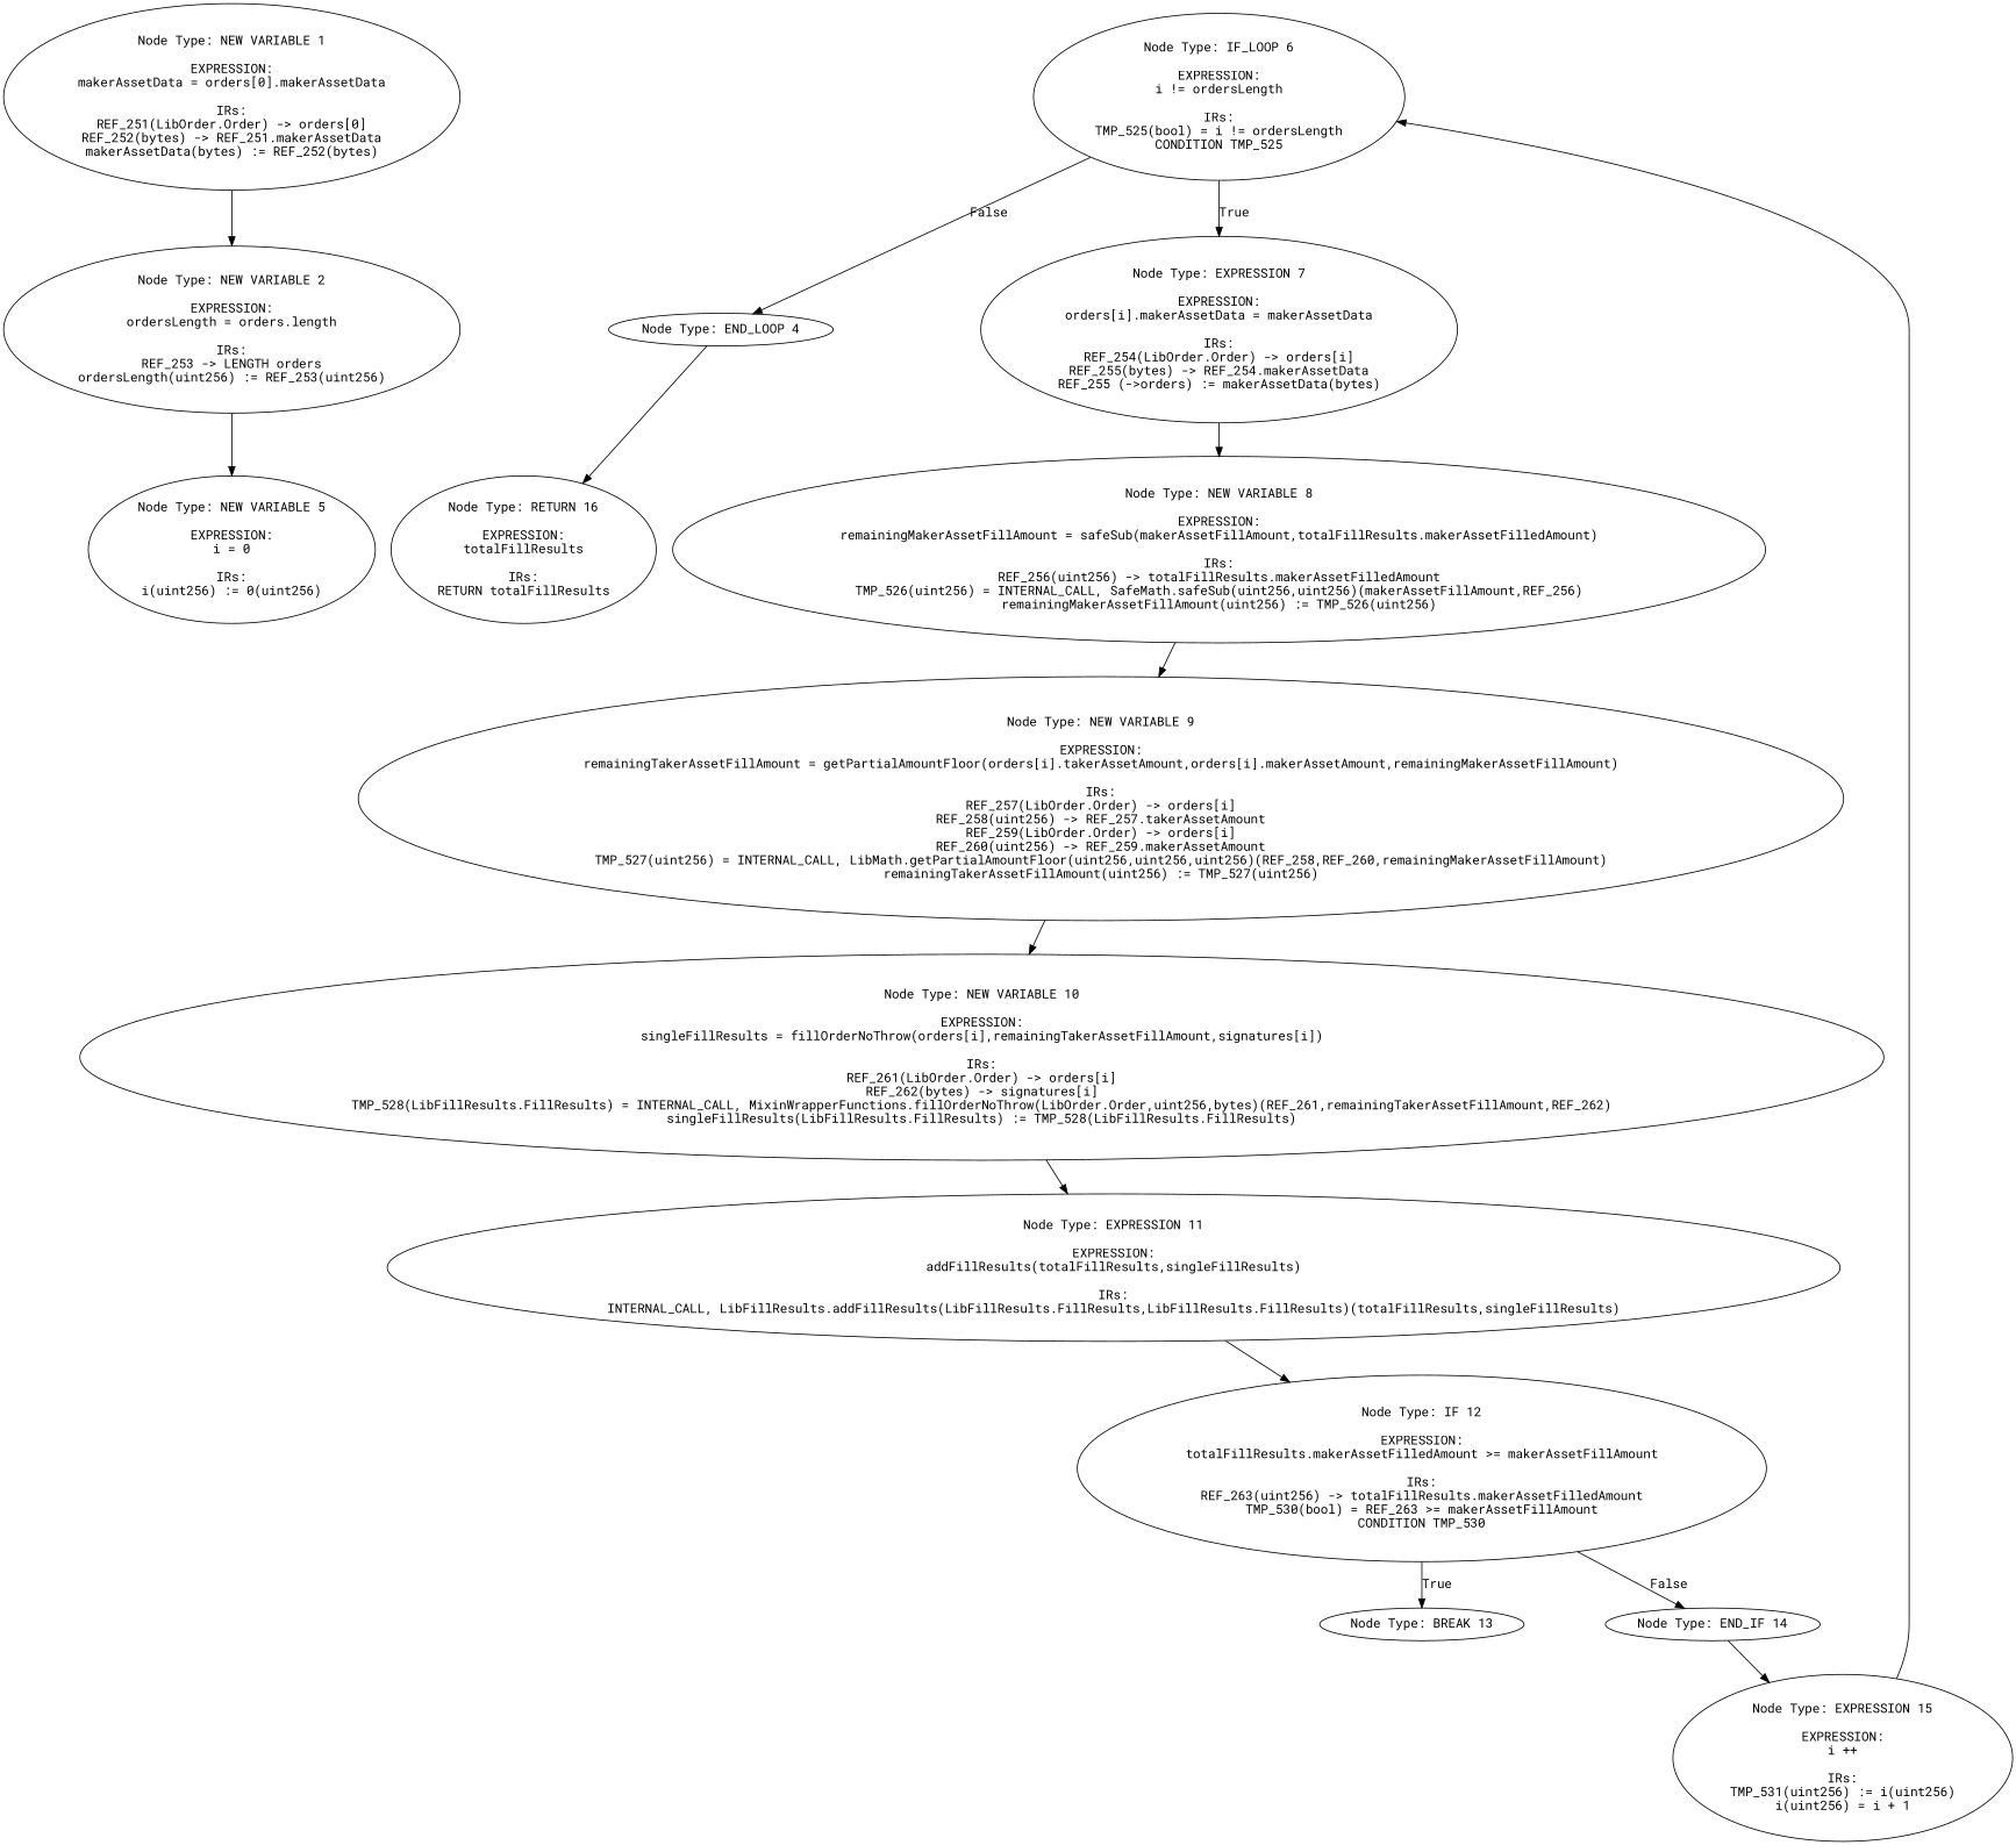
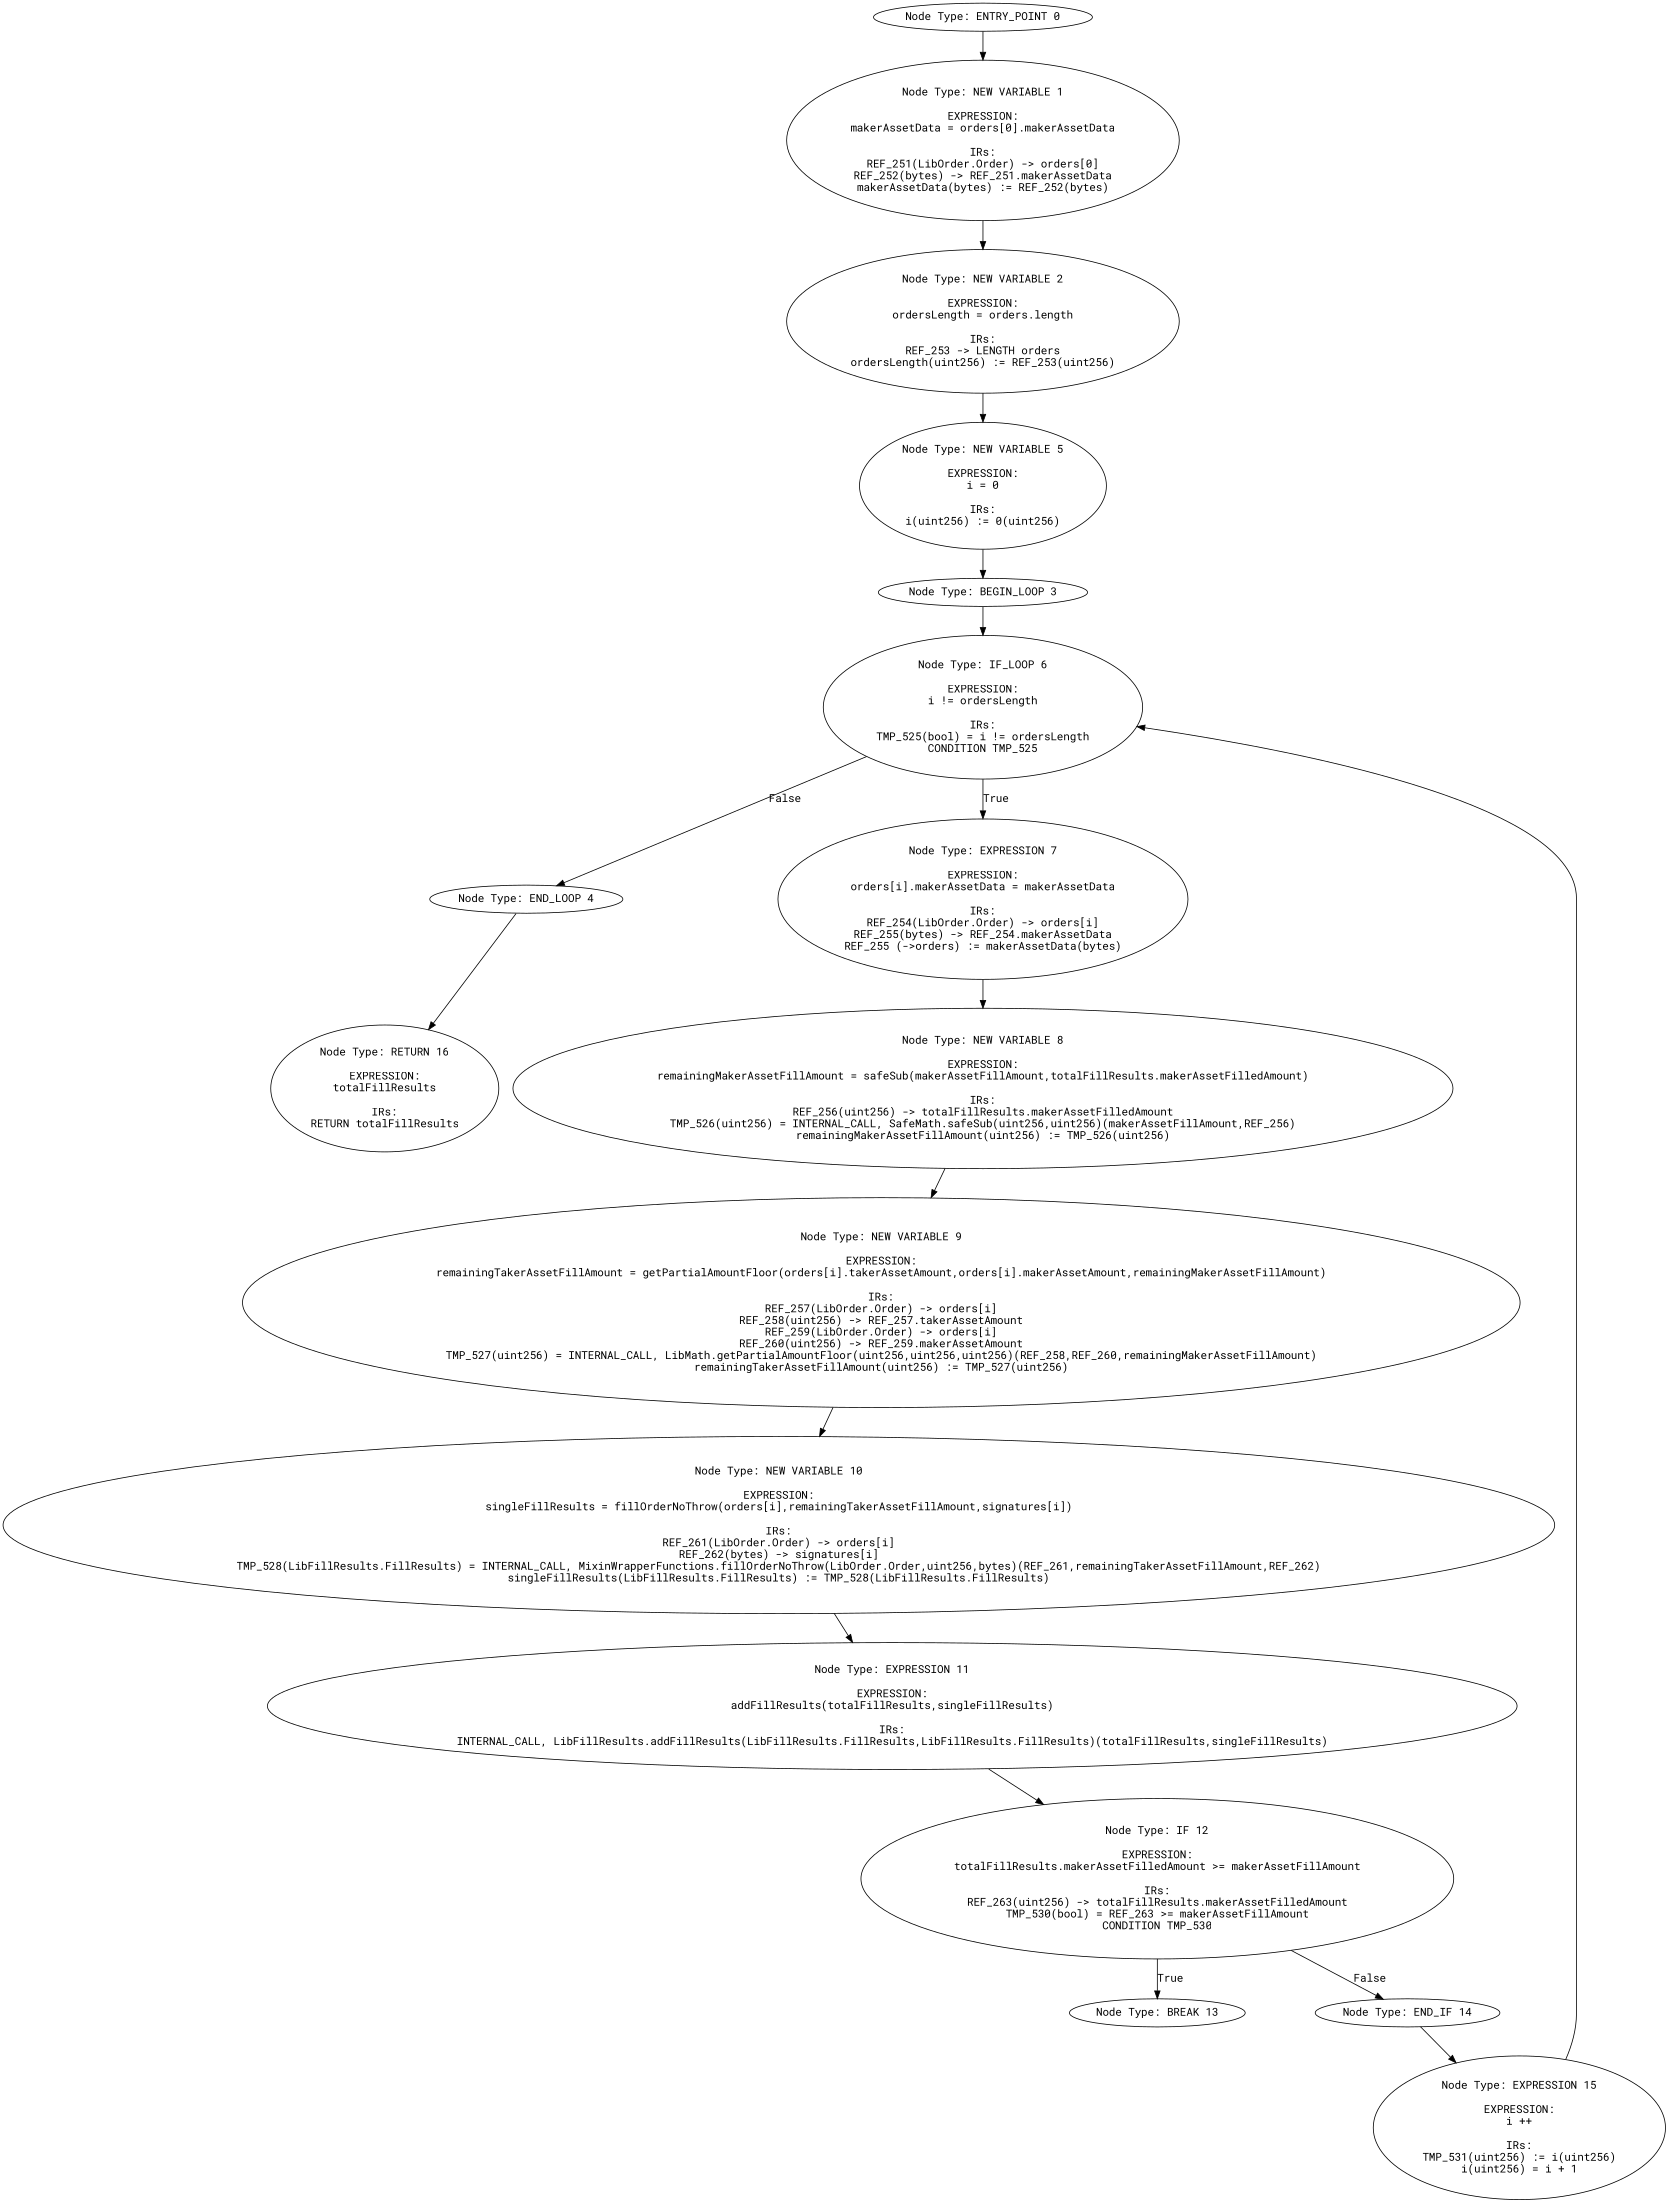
  digraph {
    fontname="Roboto Mono"
    node [fontname="Roboto Mono"]
    edge [fontname="Roboto Mono"]
+   n1 [label="Node Type: ENTRY_POINT 0\n"]
    n2 [label="Node Type: NEW VARIABLE 1\n\nEXPRESSION:\nmakerAssetData = orders[0].makerAssetData\n\nIRs:\nREF_251(LibOrder.Order) -> orders[0]\nREF_252(bytes) -> REF_251.makerAssetData\nmakerAssetData(bytes) := REF_252(bytes)"]
    n3 [label="Node Type: NEW VARIABLE 2\n\nEXPRESSION:\nordersLength = orders.length\n\nIRs:\nREF_253 -> LENGTH orders\nordersLength(uint256) := REF_253(uint256)"]
    n4 [label="Node Type: NEW VARIABLE 5\n\nEXPRESSION:\ni = 0\n\nIRs:\ni(uint256) := 0(uint256)"]
+   n5 [label="Node Type: BEGIN_LOOP 3\n"]
    n6 [label="Node Type: IF_LOOP 6\n\nEXPRESSION:\ni != ordersLength\n\nIRs:\nTMP_525(bool) = i != ordersLength\nCONDITION TMP_525"]
    n7 [label="Node Type: END_LOOP 4\n"]
    n8 [label="Node Type: EXPRESSION 7\n\nEXPRESSION:\norders[i].makerAssetData = makerAssetData\n\nIRs:\nREF_254(LibOrder.Order) -> orders[i]\nREF_255(bytes) -> REF_254.makerAssetData\nREF_255 (->orders) := makerAssetData(bytes)"]
    n9 [label="Node Type: RETURN 16\n\nEXPRESSION:\ntotalFillResults\n\nIRs:\nRETURN totalFillResults"]
    n10 [label="Node Type: NEW VARIABLE 8\n\nEXPRESSION:\nremainingMakerAssetFillAmount = safeSub(makerAssetFillAmount,totalFillResults.makerAssetFilledAmount)\n\nIRs:\nREF_256(uint256) -> totalFillResults.makerAssetFilledAmount\nTMP_526(uint256) = INTERNAL_CALL, SafeMath.safeSub(uint256,uint256)(makerAssetFillAmount,REF_256)\nremainingMakerAssetFillAmount(uint256) := TMP_526(uint256)"]
    n11 [label="Node Type: NEW VARIABLE 9\n\nEXPRESSION:\nremainingTakerAssetFillAmount = getPartialAmountFloor(orders[i].takerAssetAmount,orders[i].makerAssetAmount,remainingMakerAssetFillAmount)\n\nIRs:\nREF_257(LibOrder.Order) -> orders[i]\nREF_258(uint256) -> REF_257.takerAssetAmount\nREF_259(LibOrder.Order) -> orders[i]\nREF_260(uint256) -> REF_259.makerAssetAmount\nTMP_527(uint256) = INTERNAL_CALL, LibMath.getPartialAmountFloor(uint256,uint256,uint256)(REF_258,REF_260,remainingMakerAssetFillAmount)\nremainingTakerAssetFillAmount(uint256) := TMP_527(uint256)"]
    n12 [label="Node Type: NEW VARIABLE 10\n\nEXPRESSION:\nsingleFillResults = fillOrderNoThrow(orders[i],remainingTakerAssetFillAmount,signatures[i])\n\nIRs:\nREF_261(LibOrder.Order) -> orders[i]\nREF_262(bytes) -> signatures[i]\nTMP_528(LibFillResults.FillResults) = INTERNAL_CALL, MixinWrapperFunctions.fillOrderNoThrow(LibOrder.Order,uint256,bytes)(REF_261,remainingTakerAssetFillAmount,REF_262)\nsingleFillResults(LibFillResults.FillResults) := TMP_528(LibFillResults.FillResults)"]
    n13 [label="Node Type: EXPRESSION 11\n\nEXPRESSION:\naddFillResults(totalFillResults,singleFillResults)\n\nIRs:\nINTERNAL_CALL, LibFillResults.addFillResults(LibFillResults.FillResults,LibFillResults.FillResults)(totalFillResults,singleFillResults)"]
    n14 [label="Node Type: IF 12\n\nEXPRESSION:\ntotalFillResults.makerAssetFilledAmount >= makerAssetFillAmount\n\nIRs:\nREF_263(uint256) -> totalFillResults.makerAssetFilledAmount\nTMP_530(bool) = REF_263 >= makerAssetFillAmount\nCONDITION TMP_530"]
    n15 [label="Node Type: BREAK 13\n"]
    n16 [label="Node Type: END_IF 14\n"]
    n17 [label="Node Type: EXPRESSION 15\n\nEXPRESSION:\ni ++\n\nIRs:\nTMP_531(uint256) := i(uint256)\ni(uint256) = i + 1"]
+   n1 -> n2
    n2 -> n3
    n3 -> n4
+   n4 -> n5
+   n5 -> n6
    n6 -> n7 [label=False]
    n6 -> n8 [label=True]
    n7 -> n9
    n8 -> n10
    n10 -> n11
    n11 -> n12
    n12 -> n13
    n13 -> n14
    n14 -> n15 [label=True]
    n14 -> n16 [label=False]
    n16 -> n17
    n17 -> n6
  }
